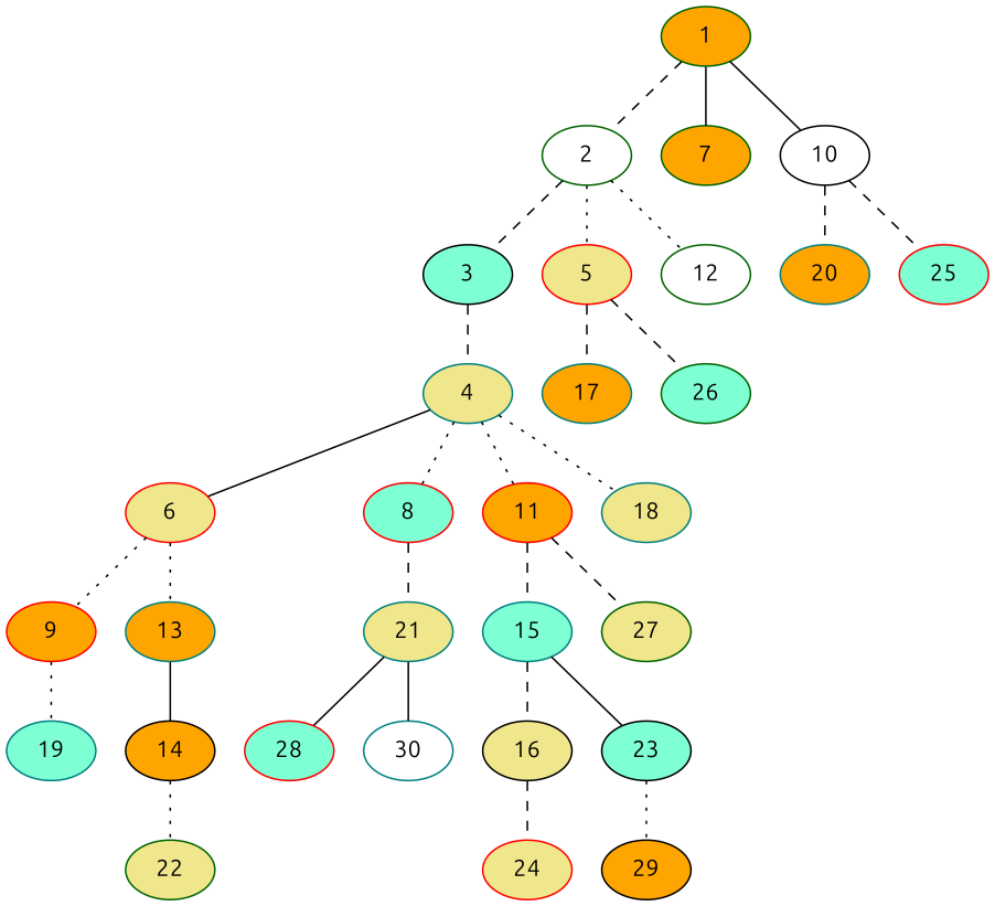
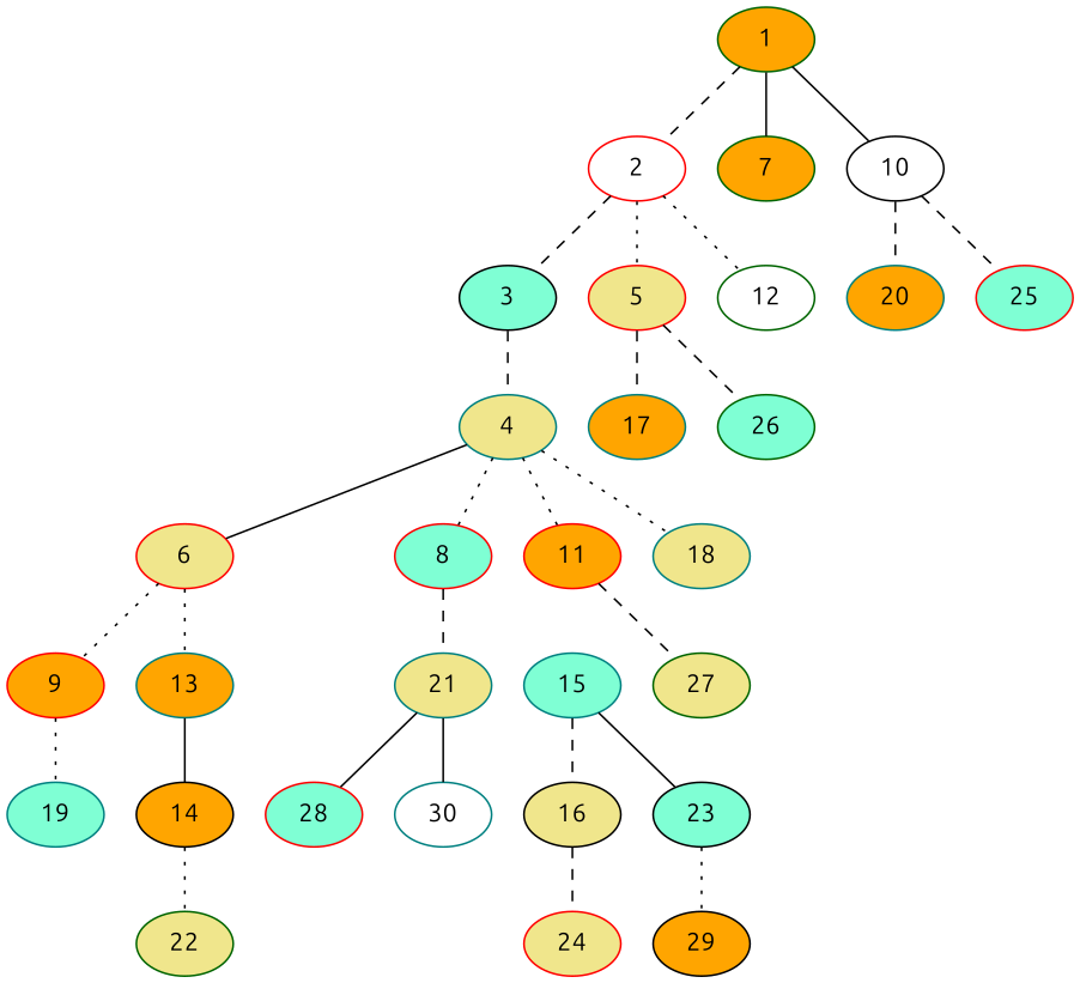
  graph {
    fontname=Ubuntu
    node [color=teal fillcolor=orange fontname=Ubuntu style=filled]
    edge [fontname=Ubuntu style=dashed]
    1 [color=darkgreen]
-   2 [color=darkgreen fillcolor=white]
+   2 [color=red fillcolor=white]
    7 [color=darkgreen]
    10 [color=black fillcolor=white]
    3 [color=black fillcolor=aquamarine]
    5 [color=red fillcolor=khaki]
    12 [color=darkgreen fillcolor=white]
    20
    25 [color=red fillcolor=aquamarine]
    4 [fillcolor=khaki]
    17
    26 [color=darkgreen fillcolor=aquamarine]
    6 [color=red fillcolor=khaki]
    8 [color=red fillcolor=aquamarine]
    11 [color=red]
    18 [fillcolor=khaki]
    9 [color=red]
    13
    21 [fillcolor=khaki]
    15 [fillcolor=aquamarine]
    27 [color=darkgreen fillcolor=khaki]
    19 [fillcolor=aquamarine]
    14 [color=black]
    28 [color=red fillcolor=aquamarine]
    30 [fillcolor=white]
    16 [color=black fillcolor=khaki]
    23 [color=black fillcolor=aquamarine]
    22 [color=darkgreen fillcolor=khaki]
    24 [color=red fillcolor=khaki]
    29 [color=black]
    1 -- 2
    1 -- 7 [style=solid]
    1 -- 10 [style=solid]
    2 -- 3
    2 -- 5 [style=dotted]
    2 -- 12 [style=dotted]
    10 -- 20
    10 -- 25
    3 -- 4
    5 -- 17
    5 -- 26
    4 -- 6 [style=solid]
    4 -- 8 [style=dotted]
    4 -- 11 [style=dotted]
    4 -- 18 [style=dotted]
    6 -- 9 [style=dotted]
    6 -- 13 [style=dotted]
    8 -- 21
-   11 -- 15
    11 -- 27
    9 -- 19 [style=dotted]
    13 -- 14 [style=solid]
    21 -- 28 [style=solid]
    21 -- 30 [style=solid]
    15 -- 16
    15 -- 23 [style=solid]
    14 -- 22 [style=dotted]
    16 -- 24
    23 -- 29 [style=dotted]
  }
